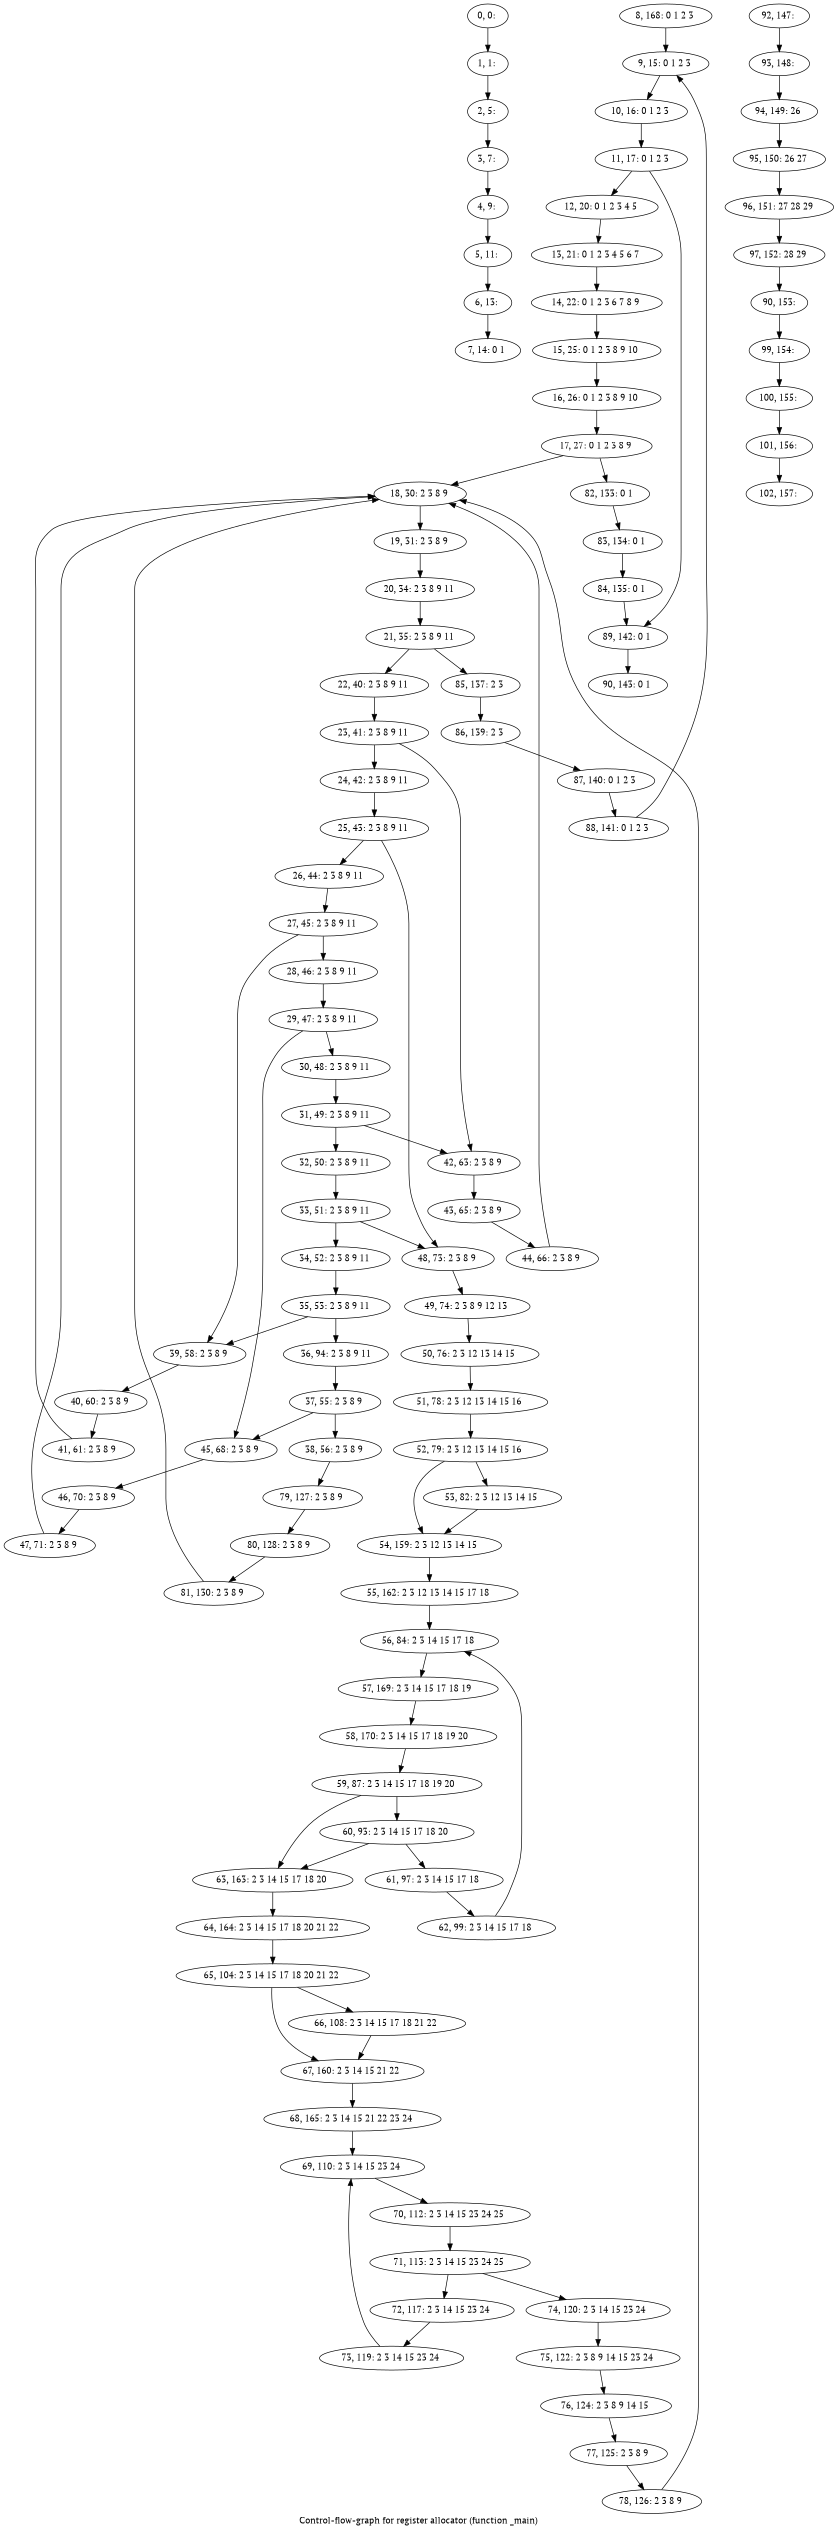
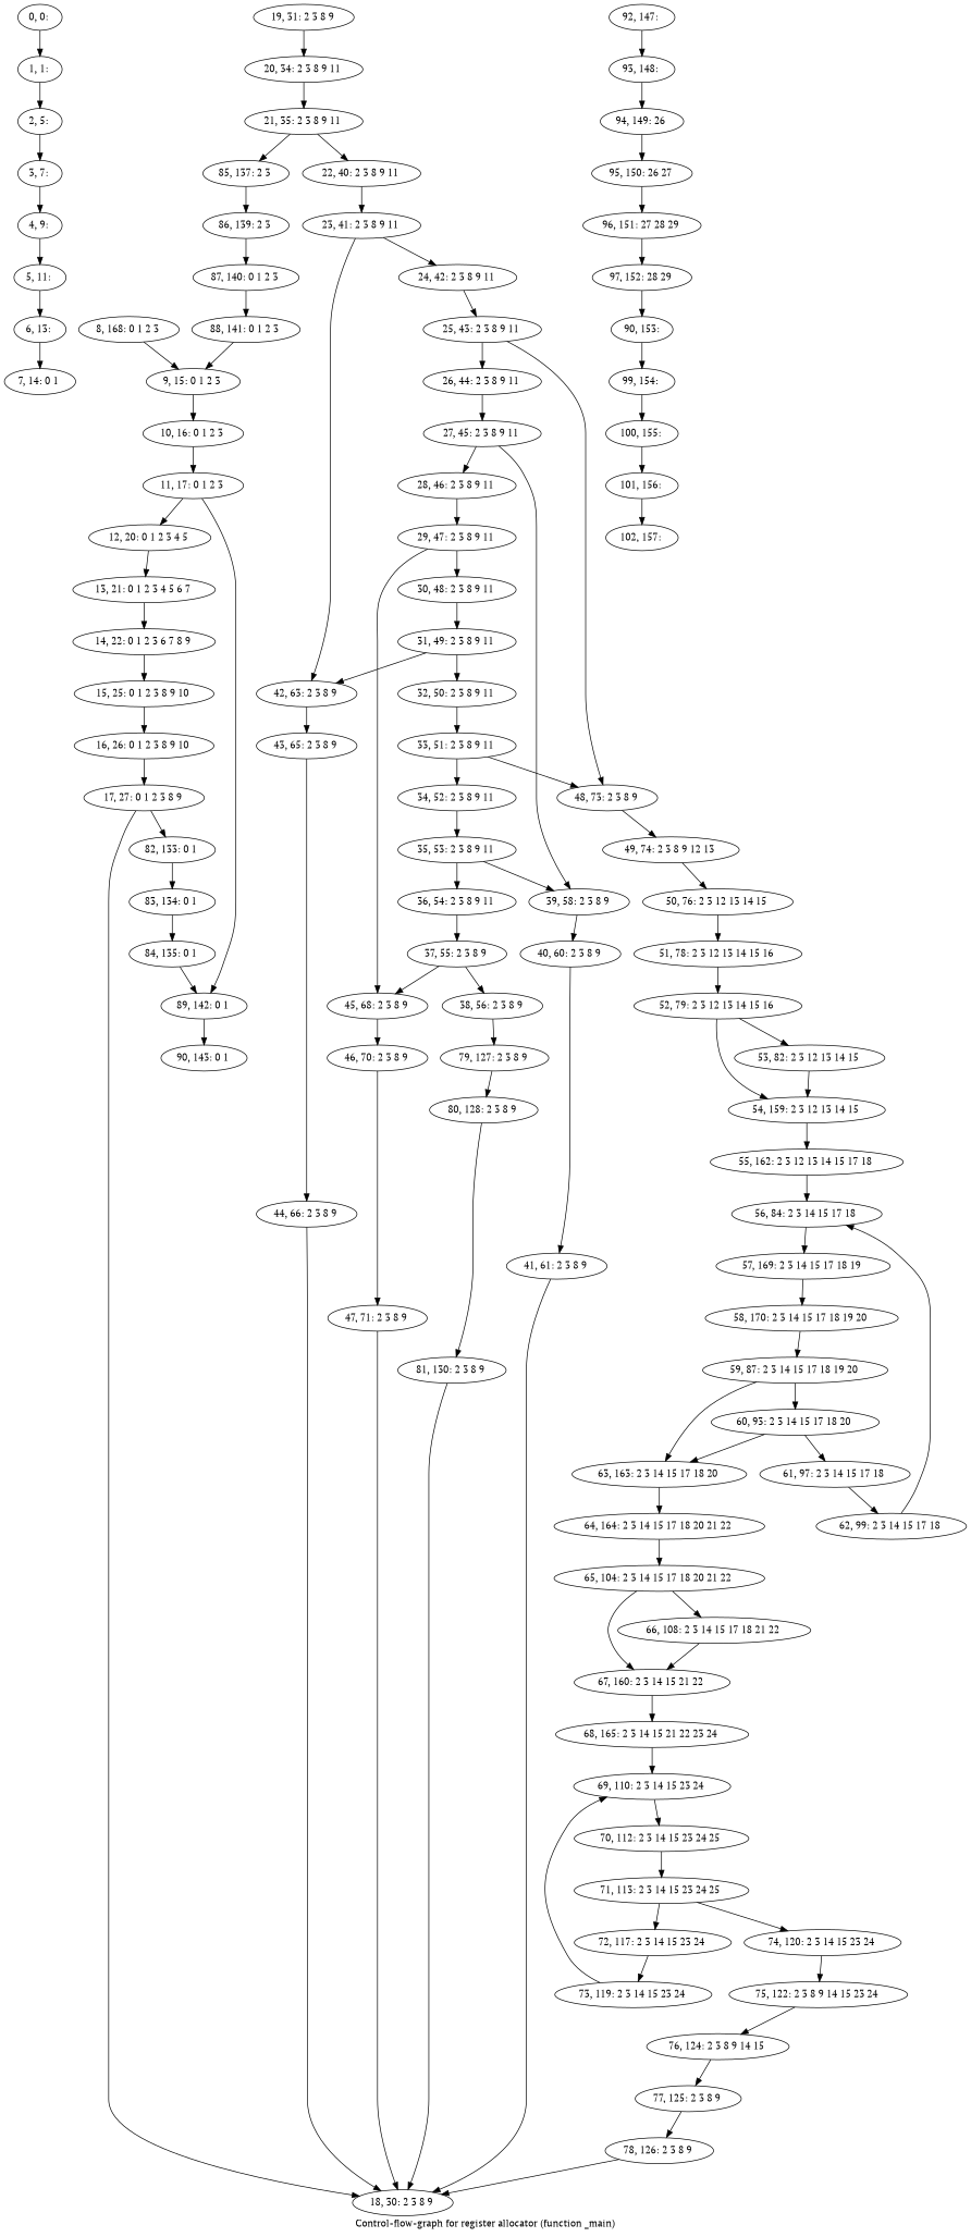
  digraph {
    fontname="PT Serif"
    label="Control-flow-graph for register allocator (function _main)"
    node [fontname="PT Serif"]
    edge [fontname="PT Serif"]
    n1 [label="0, 0: "]
    n2 [label="1, 1: "]
    n3 [label="2, 5: "]
    n4 [label="3, 7: "]
    n5 [label="4, 9: "]
    n6 [label="5, 11: "]
    n7 [label="6, 13: "]
    n8 [label="7, 14: 0 1 "]
    n9 [label="8, 168: 0 1 2 3 "]
    n10 [label="9, 15: 0 1 2 3 "]
    n11 [label="10, 16: 0 1 2 3 "]
    n12 [label="11, 17: 0 1 2 3 "]
    n13 [label="12, 20: 0 1 2 3 4 5 "]
    n14 [label="89, 142: 0 1 "]
    n15 [label="13, 21: 0 1 2 3 4 5 6 7 "]
    n16 [label="90, 143: 0 1 "]
    n17 [label="14, 22: 0 1 2 3 6 7 8 9 "]
    n18 [label="15, 25: 0 1 2 3 8 9 10 "]
    n19 [label="16, 26: 0 1 2 3 8 9 10 "]
    n20 [label="17, 27: 0 1 2 3 8 9 "]
    n21 [label="18, 30: 2 3 8 9 "]
    n22 [label="82, 133: 0 1 "]
    n23 [label="19, 31: 2 3 8 9 "]
    n24 [label="83, 134: 0 1 "]
    n25 [label="20, 34: 2 3 8 9 11 "]
    n26 [label="21, 35: 2 3 8 9 11 "]
    n27 [label="22, 40: 2 3 8 9 11 "]
    n28 [label="85, 137: 2 3 "]
    n29 [label="23, 41: 2 3 8 9 11 "]
    n30 [label="86, 139: 2 3 "]
    n31 [label="24, 42: 2 3 8 9 11 "]
    n32 [label="42, 63: 2 3 8 9 "]
    n33 [label="25, 43: 2 3 8 9 11 "]
    n34 [label="43, 65: 2 3 8 9 "]
    n35 [label="26, 44: 2 3 8 9 11 "]
    n36 [label="48, 73: 2 3 8 9 "]
    n37 [label="27, 45: 2 3 8 9 11 "]
    n38 [label="49, 74: 2 3 8 9 12 13 "]
    n39 [label="28, 46: 2 3 8 9 11 "]
    n40 [label="39, 58: 2 3 8 9 "]
    n41 [label="29, 47: 2 3 8 9 11 "]
    n42 [label="40, 60: 2 3 8 9 "]
    n43 [label="30, 48: 2 3 8 9 11 "]
    n44 [label="45, 68: 2 3 8 9 "]
    n45 [label="31, 49: 2 3 8 9 11 "]
    n46 [label="46, 70: 2 3 8 9 "]
    n47 [label="32, 50: 2 3 8 9 11 "]
    n48 [label="33, 51: 2 3 8 9 11 "]
    n49 [label="34, 52: 2 3 8 9 11 "]
    n50 [label="35, 53: 2 3 8 9 11 "]
-   n51 [label="36, 94: 2 3 8 9 11"]
+   n51 [label="36, 54: 2 3 8 9 11 "]
    n52 [label="37, 55: 2 3 8 9 "]
    n53 [label="38, 56: 2 3 8 9 "]
    n54 [label="79, 127: 2 3 8 9 "]
    n55 [label="80, 128: 2 3 8 9 "]
    n56 [label="41, 61: 2 3 8 9 "]
    n57 [label="44, 66: 2 3 8 9 "]
    n58 [label="47, 71: 2 3 8 9 "]
    n59 [label="50, 76: 2 3 12 13 14 15 "]
    n60 [label="51, 78: 2 3 12 13 14 15 16 "]
    n61 [label="52, 79: 2 3 12 13 14 15 16 "]
    n62 [label="53, 82: 2 3 12 13 14 15 "]
    n63 [label="54, 159: 2 3 12 13 14 15 "]
    n64 [label="55, 162: 2 3 12 13 14 15 17 18 "]
    n65 [label="56, 84: 2 3 14 15 17 18 "]
    n66 [label="57, 169: 2 3 14 15 17 18 19 "]
    n67 [label="58, 170: 2 3 14 15 17 18 19 20 "]
    n68 [label="59, 87: 2 3 14 15 17 18 19 20 "]
    n69 [label="60, 93: 2 3 14 15 17 18 20 "]
    n70 [label="63, 163: 2 3 14 15 17 18 20 "]
    n71 [label="61, 97: 2 3 14 15 17 18 "]
    n72 [label="64, 164: 2 3 14 15 17 18 20 21 22 "]
    n73 [label="62, 99: 2 3 14 15 17 18 "]
    n74 [label="65, 104: 2 3 14 15 17 18 20 21 22 "]
    n75 [label="66, 108: 2 3 14 15 17 18 21 22 "]
    n76 [label="67, 160: 2 3 14 15 21 22 "]
    n77 [label="68, 165: 2 3 14 15 21 22 23 24 "]
    n78 [label="69, 110: 2 3 14 15 23 24 "]
    n79 [label="70, 112: 2 3 14 15 23 24 25 "]
    n80 [label="71, 113: 2 3 14 15 23 24 25 "]
    n81 [label="72, 117: 2 3 14 15 23 24 "]
    n82 [label="74, 120: 2 3 14 15 23 24 "]
    n83 [label="73, 119: 2 3 14 15 23 24 "]
    n84 [label="75, 122: 2 3 8 9 14 15 23 24 "]
    n85 [label="76, 124: 2 3 8 9 14 15 "]
    n86 [label="77, 125: 2 3 8 9 "]
    n87 [label="78, 126: 2 3 8 9 "]
    n88 [label="81, 130: 2 3 8 9 "]
    n89 [label="84, 135: 0 1 "]
    n90 [label="87, 140: 0 1 2 3 "]
    n91 [label="88, 141: 0 1 2 3 "]
    n92 [label="92, 147: "]
    n93 [label="93, 148: "]
    n94 [label="99, 154: "]
    n95 [label="100, 155: "]
    n96 [label="94, 149: 26 "]
    n97 [label="95, 150: 26 27 "]
    n98 [label="96, 151: 27 28 29 "]
    n99 [label="97, 152: 28 29 "]
    n100 [label="90, 153:"]
    n101 [label="101, 156: "]
    n102 [label="102, 157: "]
    n1 -> n2
    n2 -> n3
    n3 -> n4
    n4 -> n5
    n5 -> n6
    n6 -> n7
    n7 -> n8
    n9 -> n10
    n10 -> n11
    n11 -> n12
    n12 -> n13
    n12 -> n14
    n13 -> n15
    n14 -> n16
    n15 -> n17
    n17 -> n18
    n18 -> n19
    n19 -> n20
    n20 -> n21
    n20 -> n22
-   n21 -> n23
    n22 -> n24
    n23 -> n25
    n24 -> n89
    n25 -> n26
    n26 -> n27
    n26 -> n28
    n27 -> n29
    n28 -> n30
    n29 -> n31
    n29 -> n32
    n30 -> n90
    n31 -> n33
    n32 -> n34
    n33 -> n35
    n33 -> n36
    n34 -> n57
    n35 -> n37
    n36 -> n38
    n37 -> n39
    n37 -> n40
    n38 -> n59
    n39 -> n41
    n40 -> n42
    n41 -> n43
    n41 -> n44
    n42 -> n56
    n43 -> n45
    n44 -> n46
    n45 -> n32
    n45 -> n47
    n46 -> n58
    n47 -> n48
    n48 -> n36
    n48 -> n49
    n49 -> n50
    n50 -> n40
    n50 -> n51
    n51 -> n52
    n52 -> n44
    n52 -> n53
    n53 -> n54
    n54 -> n55
    n55 -> n88
    n56 -> n21
    n57 -> n21
    n58 -> n21
    n59 -> n60
    n60 -> n61
    n61 -> n62
    n61 -> n63
    n62 -> n63
    n63 -> n64
    n64 -> n65
    n65 -> n66
    n66 -> n67
    n67 -> n68
    n68 -> n69
    n68 -> n70
    n69 -> n70
    n69 -> n71
    n70 -> n72
    n71 -> n73
    n72 -> n74
    n73 -> n65
    n74 -> n75
    n74 -> n76
    n75 -> n76
    n76 -> n77
    n77 -> n78
    n78 -> n79
    n79 -> n80
    n80 -> n81
    n80 -> n82
    n81 -> n83
    n82 -> n84
    n83 -> n78
    n84 -> n85
    n85 -> n86
    n86 -> n87
    n87 -> n21
    n88 -> n21
    n89 -> n14
    n90 -> n91
    n91 -> n10
    n92 -> n93
    n93 -> n96
    n94 -> n95
    n95 -> n101
    n96 -> n97
    n97 -> n98
    n98 -> n99
    n99 -> n100
    n100 -> n94
    n101 -> n102
  }
